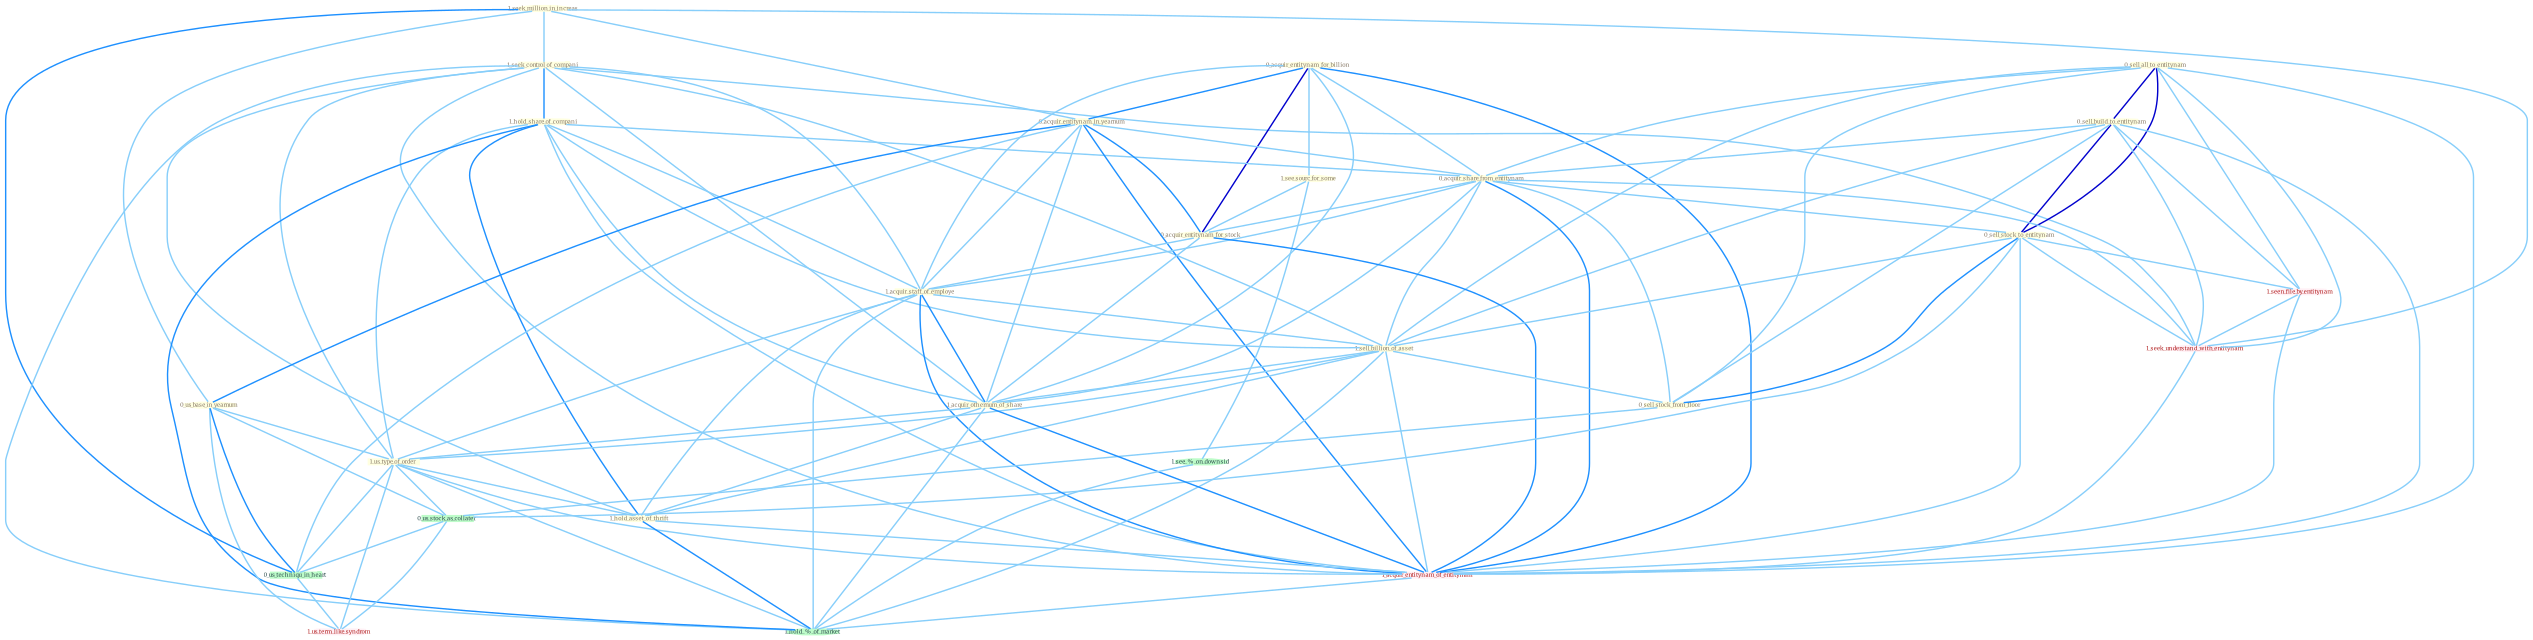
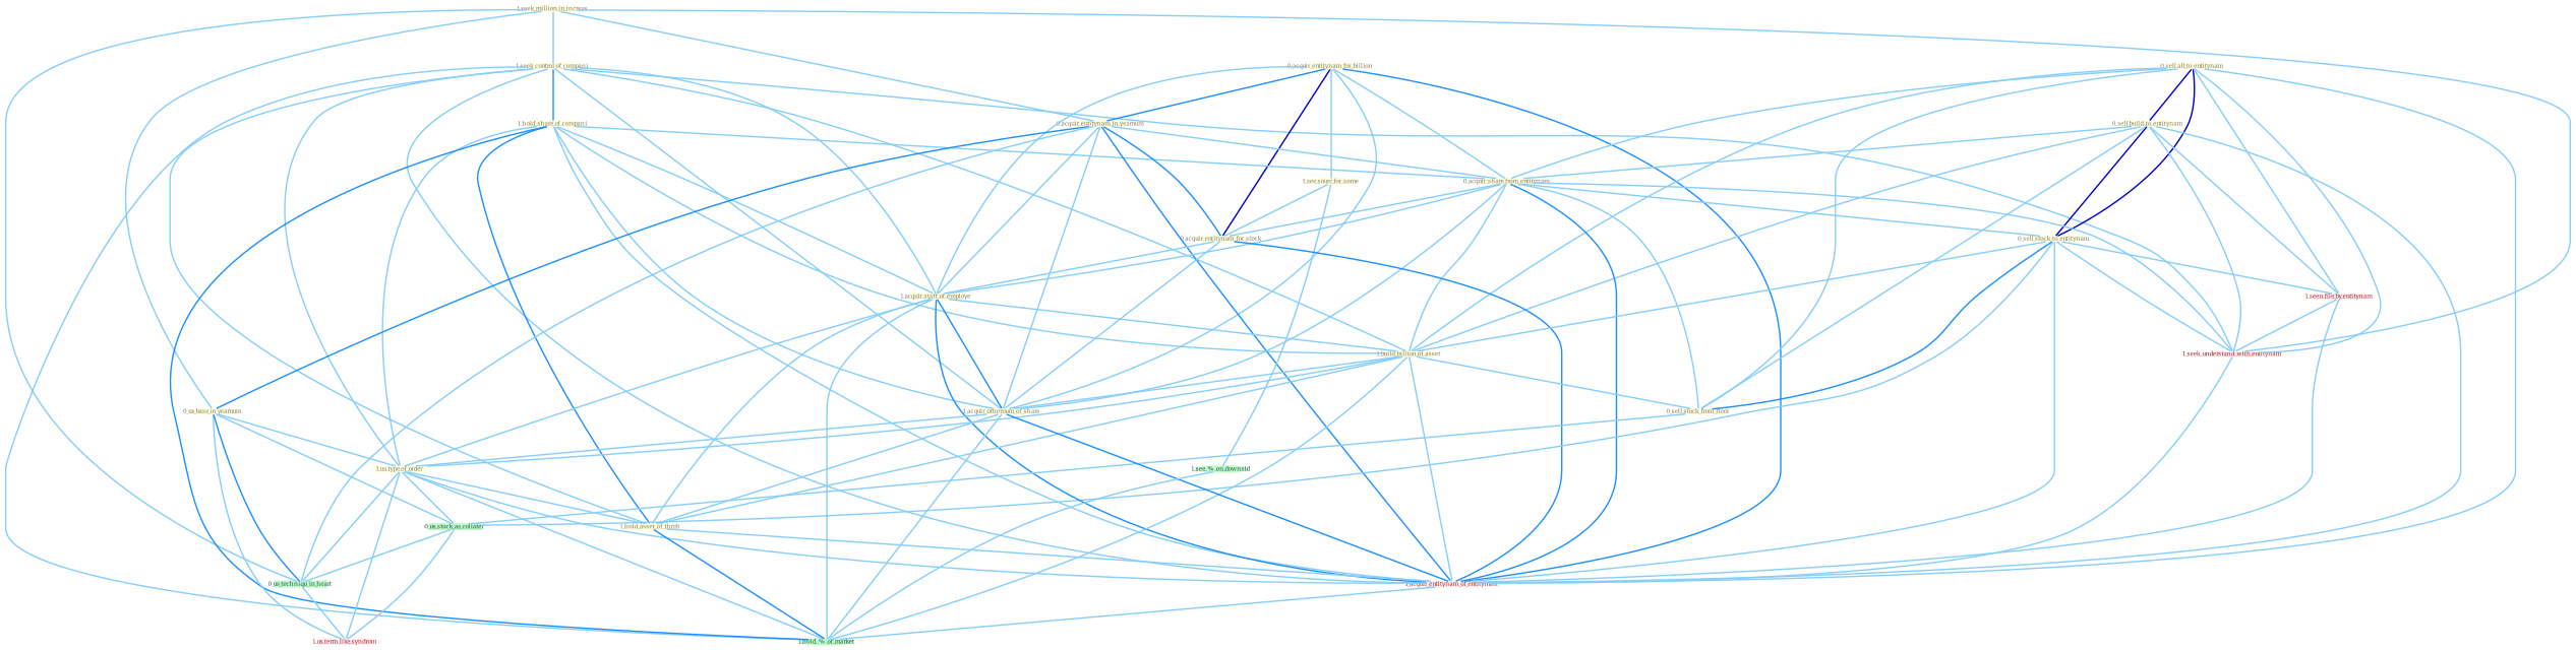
  graph {
    fontname=Merriweather
    node [color="#ffffe0" fixedsize=true fontcolor="#8b7d6b" fontname=Merriweather fontsize=4 shape=octagon style=filled]
    edge [color="#87cefa" fontname=Merriweather w=1]
    "1_seek_million_in_increas " [height=.06 width=.5]
    "1_seek_control_of_compani " [height=.06 shape=folder width=.5]
    "0_acquir_entitynam_for_billion " [height=.06 width=.5]
    "1_hold_share_of_compani " [height=.06 shape=cylinder width=.5]
    "0_acquir_entitynam_in_yearnum " [height=.06 shape=folder width=.5]
    "1_see_sourc_for_some " [height=.06 width=.5]
    "0_sell_all_to_entitynam " [height=.06 shape=cylinder width=.5]
    "0_sell_build_to_entitynam " [height=.06 shape=cylinder width=.5]
    "0_acquir_share_from_entitynam " [height=.06 shape=cylinder width=.5]
    "0_acquir_entitynam_for_stock " [height=.06 width=.5]
    "0_sell_stock_to_entitynam " [height=.06 shape=cylinder width=.5]
    "1_acquir_staff_of_employe " [height=.06 shape=folder width=.5]
-   "1_sell_billion_of_asset " [height=.06 shape=cylinder width=.5]
+   "1_sell_billion_of_asset " [height=.06 shape=cylinder width=.5 label="1_build_billion_of_asset"]
    "0_sell_stock_from_floor " [height=.06 width=.5]
    "0_us_base_in_yearnum " [height=.06 width=.5]
    "1_acquir_othernum_of_share " [height=.06 shape=folder width=.5]
    "1_us_type_of_order " [height=.06 shape=folder width=.5]
    "1_hold_asset_of_thrift " [height=.06 width=.5]
    "1_seen_file_by_entitynam " [color="#fff0f5" fontcolor="#b22222" height=.06 shape=cylinder width=.5]
    "1_seek_understand_with_entitynam " [color="#fff0f5" fontcolor="#b22222" height=.06 width=.5]
    "1_acquir_entitynam_of_entitynam " [color="#fff0f5" fontcolor="#b22222" height=.06 shape=folder width=.5]
    "1_us_term_like_syndrom " [color="#fff0f5" fontcolor="#b22222" height=.06 shape=cylinder width=.5]
    "0_us_techniqu_in_heart " [color="#BDFCC9" fontcolor="#2f4f4f" height=.06 shape=folder width=.5]
    "1_hold_%_of_market " [color="#BDFCC9" fontcolor="#2f4f4f" height=.06 width=.5]
    "1_see_%_on_downsid " [color="#BDFCC9" fontcolor="#2f4f4f" height=.06 width=.5]
    "0_us_stock_as_collater " [color="#BDFCC9" fontcolor="#2f4f4f" height=.06 shape=folder width=.5]
    subgraph sub_1 {
      "1_seek_million_in_increas "
      "1_seek_control_of_compani "
      "0_acquir_entitynam_for_billion "
      "1_hold_share_of_compani "
      "0_acquir_entitynam_in_yearnum "
      "1_see_sourc_for_some "
      "0_sell_all_to_entitynam "
      "0_sell_build_to_entitynam "
      "0_acquir_share_from_entitynam "
      "0_acquir_entitynam_for_stock "
      "0_sell_stock_to_entitynam "
      "1_acquir_staff_of_employe "
      "1_sell_billion_of_asset "
      "0_sell_stock_from_floor "
      "0_us_base_in_yearnum "
      "1_acquir_othernum_of_share "
      "1_us_type_of_order "
      "1_hold_asset_of_thrift "
    }
    subgraph sub_2 {
      "1_seen_file_by_entitynam "
      "1_seek_understand_with_entitynam "
      "1_acquir_entitynam_of_entitynam "
      "1_us_term_like_syndrom "
    }
    "1_seek_million_in_increas " -- "1_seek_control_of_compani "
    "1_seek_million_in_increas " -- "0_acquir_entitynam_in_yearnum "
    "1_seek_million_in_increas " -- "0_us_base_in_yearnum "
    "1_seek_million_in_increas " -- "1_seek_understand_with_entitynam "
-   "1_seek_million_in_increas " -- "0_us_techniqu_in_heart " [color="#1e90ff"]
+   "1_seek_million_in_increas " -- "0_us_techniqu_in_heart "
    "1_seek_control_of_compani " -- "1_hold_share_of_compani " [color="#1e90ff" w=2]
    "1_seek_control_of_compani " -- "1_acquir_staff_of_employe "
    "1_seek_control_of_compani " -- "1_sell_billion_of_asset "
    "1_seek_control_of_compani " -- "1_acquir_othernum_of_share "
    "1_seek_control_of_compani " -- "1_us_type_of_order "
    "1_seek_control_of_compani " -- "1_hold_asset_of_thrift "
    "1_seek_control_of_compani " -- "1_seek_understand_with_entitynam "
    "1_seek_control_of_compani " -- "1_acquir_entitynam_of_entitynam "
    "1_seek_control_of_compani " -- "1_hold_%_of_market "
    "0_acquir_entitynam_for_billion " -- "0_acquir_entitynam_in_yearnum " [color="#1e90ff" w=2]
    "0_acquir_entitynam_for_billion " -- "1_see_sourc_for_some "
    "0_acquir_entitynam_for_billion " -- "0_acquir_share_from_entitynam "
    "0_acquir_entitynam_for_billion " -- "0_acquir_entitynam_for_stock " [color="#0000cd" w=3]
    "0_acquir_entitynam_for_billion " -- "1_acquir_staff_of_employe "
    "0_acquir_entitynam_for_billion " -- "1_acquir_othernum_of_share "
    "0_acquir_entitynam_for_billion " -- "1_acquir_entitynam_of_entitynam " [color="#1e90ff" w=2]
    "1_hold_share_of_compani " -- "0_acquir_share_from_entitynam "
    "1_hold_share_of_compani " -- "1_acquir_staff_of_employe "
    "1_hold_share_of_compani " -- "1_sell_billion_of_asset "
    "1_hold_share_of_compani " -- "1_acquir_othernum_of_share "
    "1_hold_share_of_compani " -- "1_us_type_of_order "
    "1_hold_share_of_compani " -- "1_hold_asset_of_thrift " [color="#1e90ff" w=2]
    "1_hold_share_of_compani " -- "1_acquir_entitynam_of_entitynam "
    "1_hold_share_of_compani " -- "1_hold_%_of_market " [color="#1e90ff" w=2]
    "0_acquir_entitynam_in_yearnum " -- "0_acquir_share_from_entitynam "
    "0_acquir_entitynam_in_yearnum " -- "0_acquir_entitynam_for_stock " [color="#1e90ff" w=2]
    "0_acquir_entitynam_in_yearnum " -- "1_acquir_staff_of_employe "
    "0_acquir_entitynam_in_yearnum " -- "0_us_base_in_yearnum " [color="#1e90ff" w=2]
    "0_acquir_entitynam_in_yearnum " -- "1_acquir_othernum_of_share "
    "0_acquir_entitynam_in_yearnum " -- "1_acquir_entitynam_of_entitynam " [color="#1e90ff" w=2]
    "0_acquir_entitynam_in_yearnum " -- "0_us_techniqu_in_heart "
    "1_see_sourc_for_some " -- "0_acquir_entitynam_for_stock "
    "1_see_sourc_for_some " -- "1_see_%_on_downsid "
    "0_sell_all_to_entitynam " -- "0_sell_build_to_entitynam " [color="#0000cd" w=3]
    "0_sell_all_to_entitynam " -- "0_acquir_share_from_entitynam "
    "0_sell_all_to_entitynam " -- "0_sell_stock_to_entitynam " [color="#0000cd" w=3]
    "0_sell_all_to_entitynam " -- "1_sell_billion_of_asset "
    "0_sell_all_to_entitynam " -- "0_sell_stock_from_floor "
    "0_sell_all_to_entitynam " -- "1_seen_file_by_entitynam "
    "0_sell_all_to_entitynam " -- "1_seek_understand_with_entitynam "
    "0_sell_all_to_entitynam " -- "1_acquir_entitynam_of_entitynam "
    "0_sell_build_to_entitynam " -- "0_acquir_share_from_entitynam "
    "0_sell_build_to_entitynam " -- "0_sell_stock_to_entitynam " [color="#0000cd" w=3]
    "0_sell_build_to_entitynam " -- "1_sell_billion_of_asset "
    "0_sell_build_to_entitynam " -- "0_sell_stock_from_floor "
    "0_sell_build_to_entitynam " -- "1_seen_file_by_entitynam "
    "0_sell_build_to_entitynam " -- "1_seek_understand_with_entitynam "
    "0_sell_build_to_entitynam " -- "1_acquir_entitynam_of_entitynam "
    "0_acquir_share_from_entitynam " -- "0_acquir_entitynam_for_stock "
    "0_acquir_share_from_entitynam " -- "0_sell_stock_to_entitynam "
    "0_acquir_share_from_entitynam " -- "1_acquir_staff_of_employe "
    "0_acquir_share_from_entitynam " -- "1_sell_billion_of_asset "
    "0_acquir_share_from_entitynam " -- "0_sell_stock_from_floor "
    "0_acquir_share_from_entitynam " -- "1_acquir_othernum_of_share "
    "0_acquir_share_from_entitynam " -- "1_seek_understand_with_entitynam "
    "0_acquir_share_from_entitynam " -- "1_acquir_entitynam_of_entitynam " [color="#1e90ff" w=2]
    "0_acquir_entitynam_for_stock " -- "1_acquir_staff_of_employe "
    "0_acquir_entitynam_for_stock " -- "1_acquir_othernum_of_share "
    "0_acquir_entitynam_for_stock " -- "1_acquir_entitynam_of_entitynam " [color="#1e90ff" w=2]
    "0_sell_stock_to_entitynam " -- "1_sell_billion_of_asset "
    "0_sell_stock_to_entitynam " -- "0_sell_stock_from_floor " [color="#1e90ff" w=2]
    "0_sell_stock_to_entitynam " -- "1_seen_file_by_entitynam "
    "0_sell_stock_to_entitynam " -- "1_seek_understand_with_entitynam "
    "0_sell_stock_to_entitynam " -- "1_acquir_entitynam_of_entitynam "
    "0_sell_stock_to_entitynam " -- "0_us_stock_as_collater "
    "1_acquir_staff_of_employe " -- "1_sell_billion_of_asset "
    "1_acquir_staff_of_employe " -- "1_acquir_othernum_of_share " [color="#1e90ff" w=2]
    "1_acquir_staff_of_employe " -- "1_us_type_of_order "
    "1_acquir_staff_of_employe " -- "1_hold_asset_of_thrift "
    "1_acquir_staff_of_employe " -- "1_acquir_entitynam_of_entitynam " [color="#1e90ff" w=2]
    "1_acquir_staff_of_employe " -- "1_hold_%_of_market "
    "1_sell_billion_of_asset " -- "0_sell_stock_from_floor "
    "1_sell_billion_of_asset " -- "1_acquir_othernum_of_share "
    "1_sell_billion_of_asset " -- "1_us_type_of_order "
    "1_sell_billion_of_asset " -- "1_hold_asset_of_thrift "
    "1_sell_billion_of_asset " -- "1_acquir_entitynam_of_entitynam "
    "1_sell_billion_of_asset " -- "1_hold_%_of_market "
    "0_sell_stock_from_floor " -- "0_us_stock_as_collater "
    "0_us_base_in_yearnum " -- "1_us_type_of_order "
    "0_us_base_in_yearnum " -- "1_us_term_like_syndrom "
    "0_us_base_in_yearnum " -- "0_us_techniqu_in_heart " [color="#1e90ff" w=2]
    "0_us_base_in_yearnum " -- "0_us_stock_as_collater "
    "1_acquir_othernum_of_share " -- "1_us_type_of_order "
    "1_acquir_othernum_of_share " -- "1_hold_asset_of_thrift "
    "1_acquir_othernum_of_share " -- "1_acquir_entitynam_of_entitynam " [color="#1e90ff" w=2]
    "1_acquir_othernum_of_share " -- "1_hold_%_of_market "
    "1_us_type_of_order " -- "1_hold_asset_of_thrift "
    "1_us_type_of_order " -- "1_acquir_entitynam_of_entitynam "
    "1_us_type_of_order " -- "1_us_term_like_syndrom "
    "1_us_type_of_order " -- "0_us_techniqu_in_heart "
    "1_us_type_of_order " -- "1_hold_%_of_market "
    "1_us_type_of_order " -- "0_us_stock_as_collater "
    "1_hold_asset_of_thrift " -- "1_acquir_entitynam_of_entitynam "
    "1_hold_asset_of_thrift " -- "1_hold_%_of_market " [color="#1e90ff" w=2]
    "1_seen_file_by_entitynam " -- "1_seek_understand_with_entitynam "
    "1_seen_file_by_entitynam " -- "1_acquir_entitynam_of_entitynam "
    "1_seek_understand_with_entitynam " -- "1_acquir_entitynam_of_entitynam "
    "1_acquir_entitynam_of_entitynam " -- "1_hold_%_of_market "
    "0_us_techniqu_in_heart " -- "1_us_term_like_syndrom "
    "1_see_%_on_downsid " -- "1_hold_%_of_market "
    "0_us_stock_as_collater " -- "1_us_term_like_syndrom "
    "0_us_stock_as_collater " -- "0_us_techniqu_in_heart "
  }
